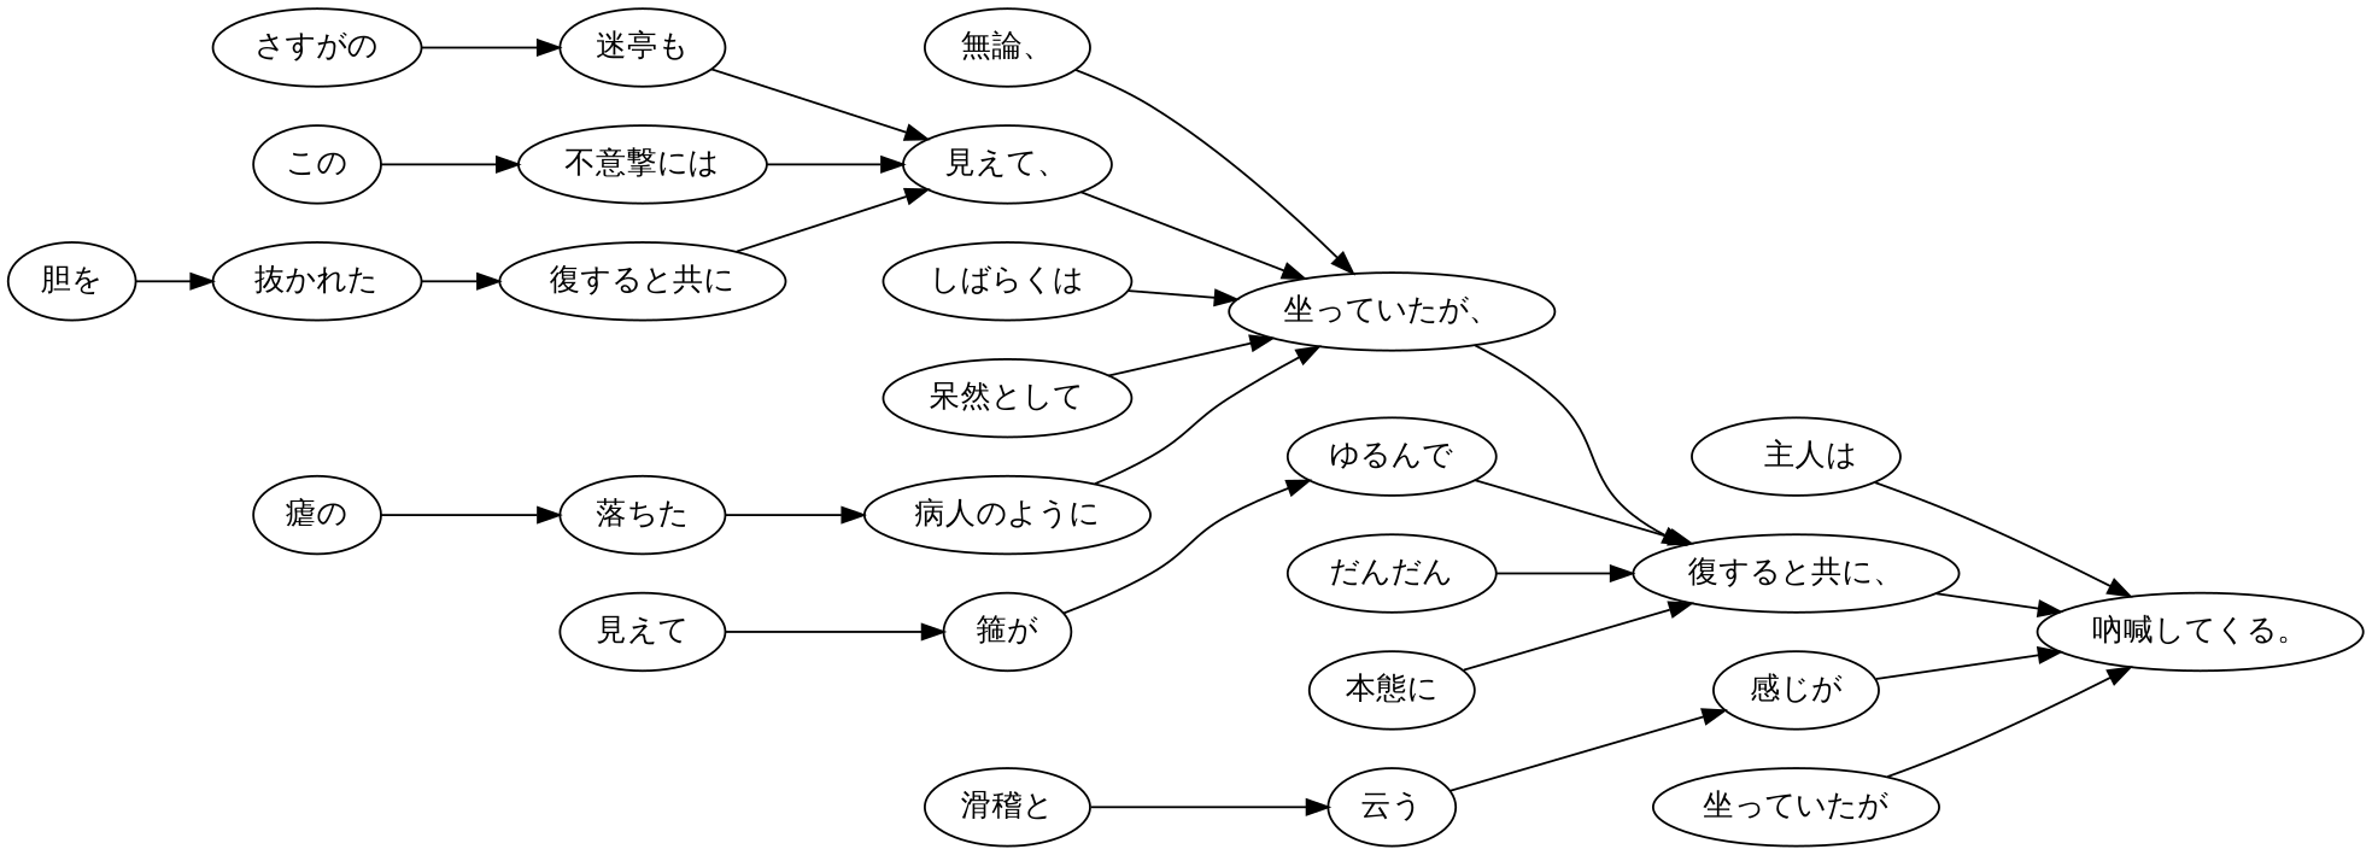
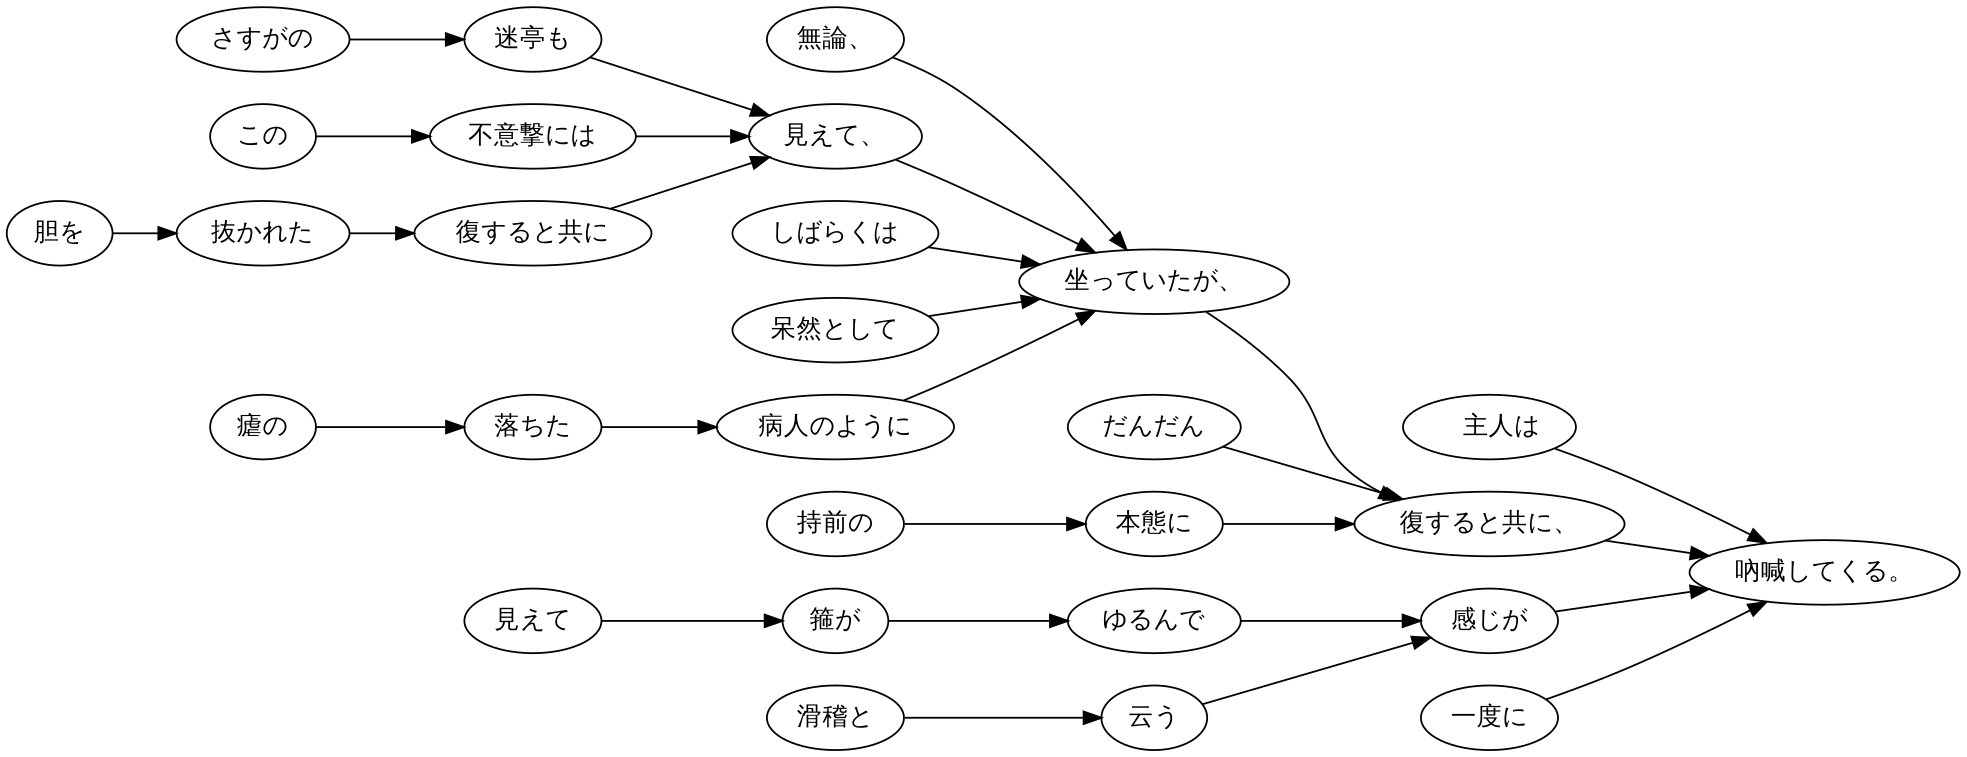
  digraph {
    rankdir=LR
    n1 [label="　主人は"]
    n2 [label="吶喊してくる。"]
    n3 [label="無論、"]
    n4 [label="坐っていたが、"]
    n5 [label="復すると共に、"]
    n6 [label="さすがの"]
    n7 [label="迷亭も"]
    n8 [label="見えて、"]
    n9 [label="この"]
    n10 [label="不意撃には"]
    n11 [label="胆を"]
    n12 [label="抜かれた"]
    n13 [label="復すると共に"]
    n14 [label="しばらくは"]
    n15 [label="呆然として"]
    n16 [label="瘧の"]
    n17 [label="落ちた"]
    n18 [label="病人のように"]
    n19 [label="見えて"]
    n20 [label="箍が"]
    n21 [label="ゆるんで"]
    n22 [label="だんだん"]
+   n23 [label="持前の"]
    n24 [label="本態に"]
    n25 [label="滑稽と"]
    n26 [label="云う"]
    n27 [label="感じが"]
-   n28 [label="坐っていたが"]
+   n28 [label="一度に"]
    n1 -> n2
    n3 -> n4
    n4 -> n5
    n5 -> n2
    n6 -> n7
    n7 -> n8
    n8 -> n4
    n9 -> n10
    n10 -> n8
    n11 -> n12
    n12 -> n13
    n13 -> n8
    n14 -> n4
    n15 -> n4
    n16 -> n17
    n17 -> n18
    n18 -> n4
    n19 -> n20
    n20 -> n21
-   n21 -> n5
+   n21 -> n27
    n22 -> n5
+   n23 -> n24
    n24 -> n5
    n25 -> n26
    n26 -> n27
    n27 -> n2
    n28 -> n2
  }
